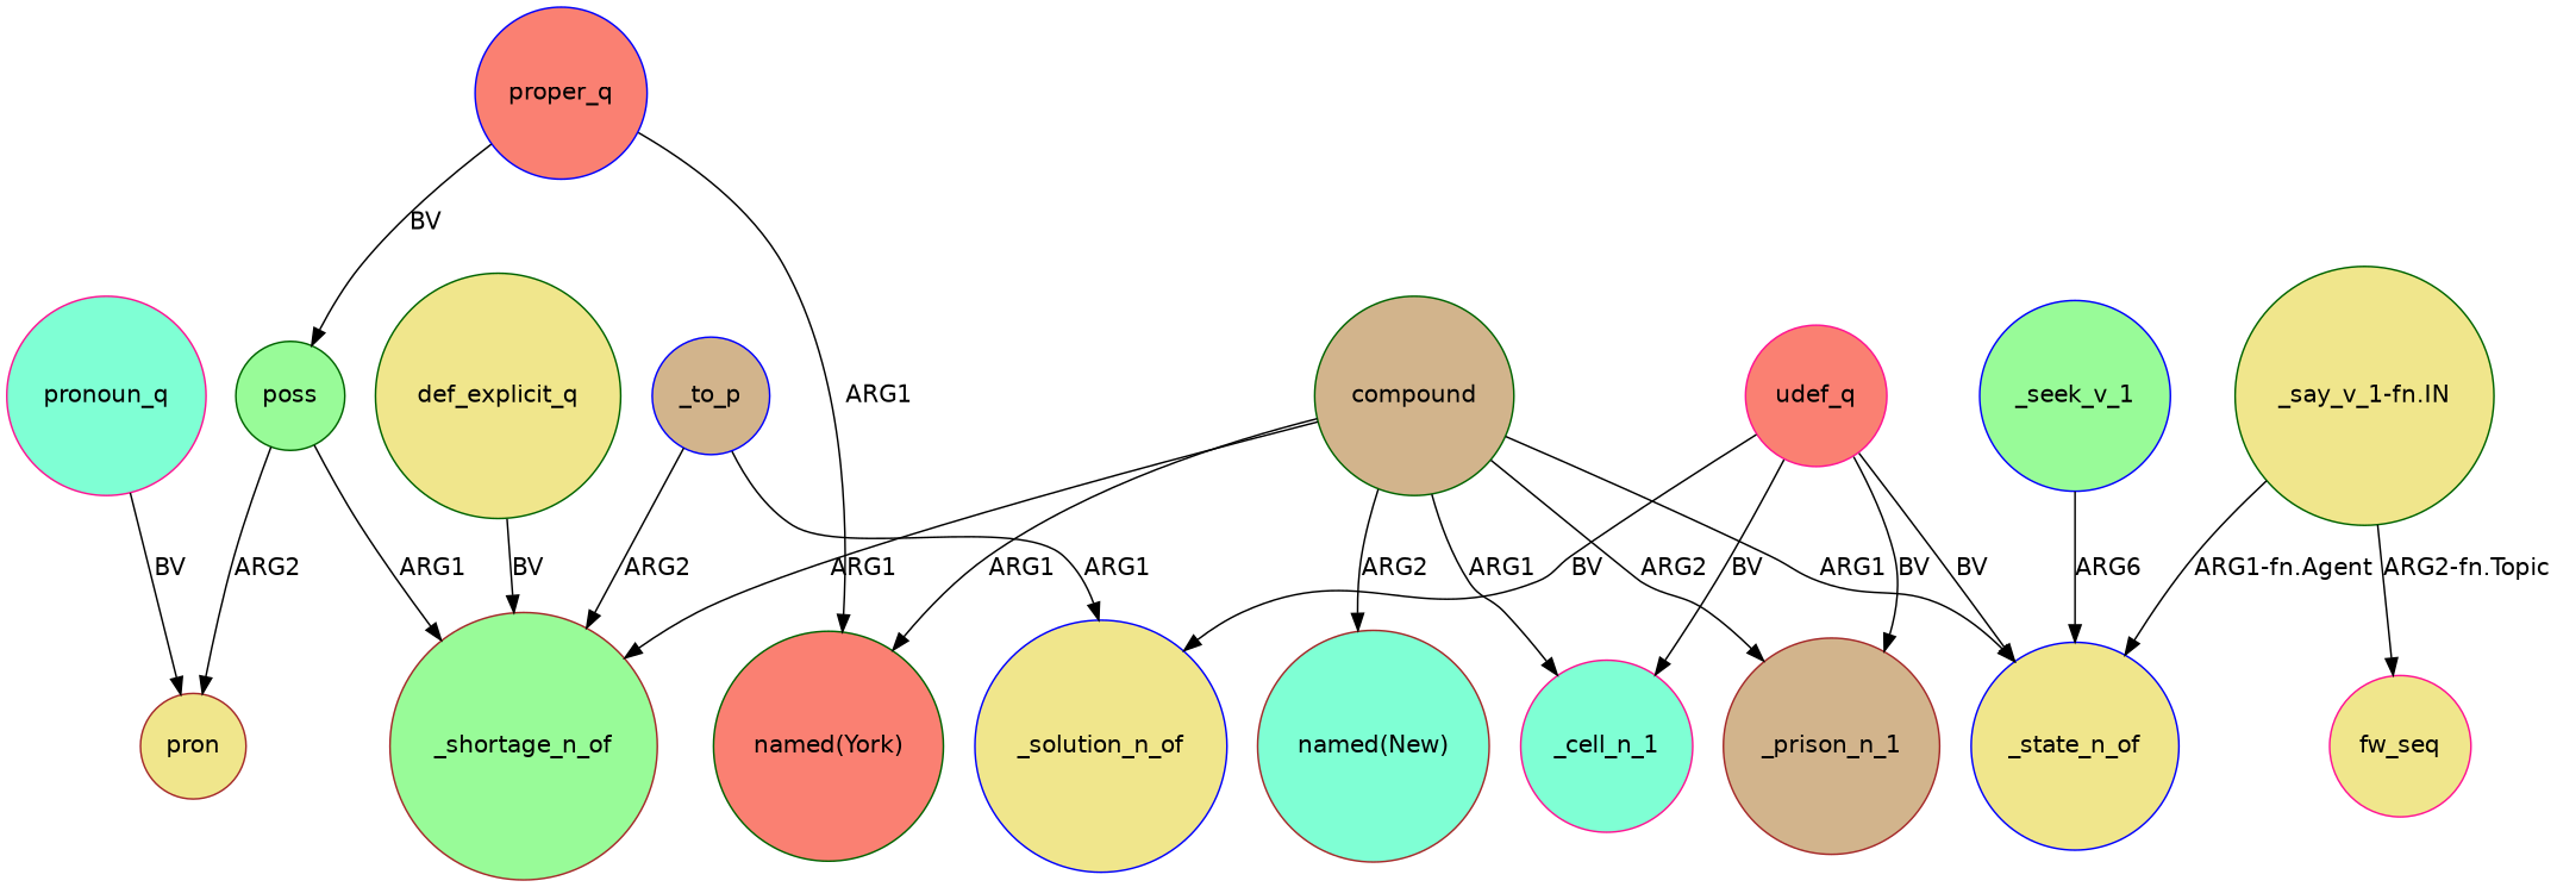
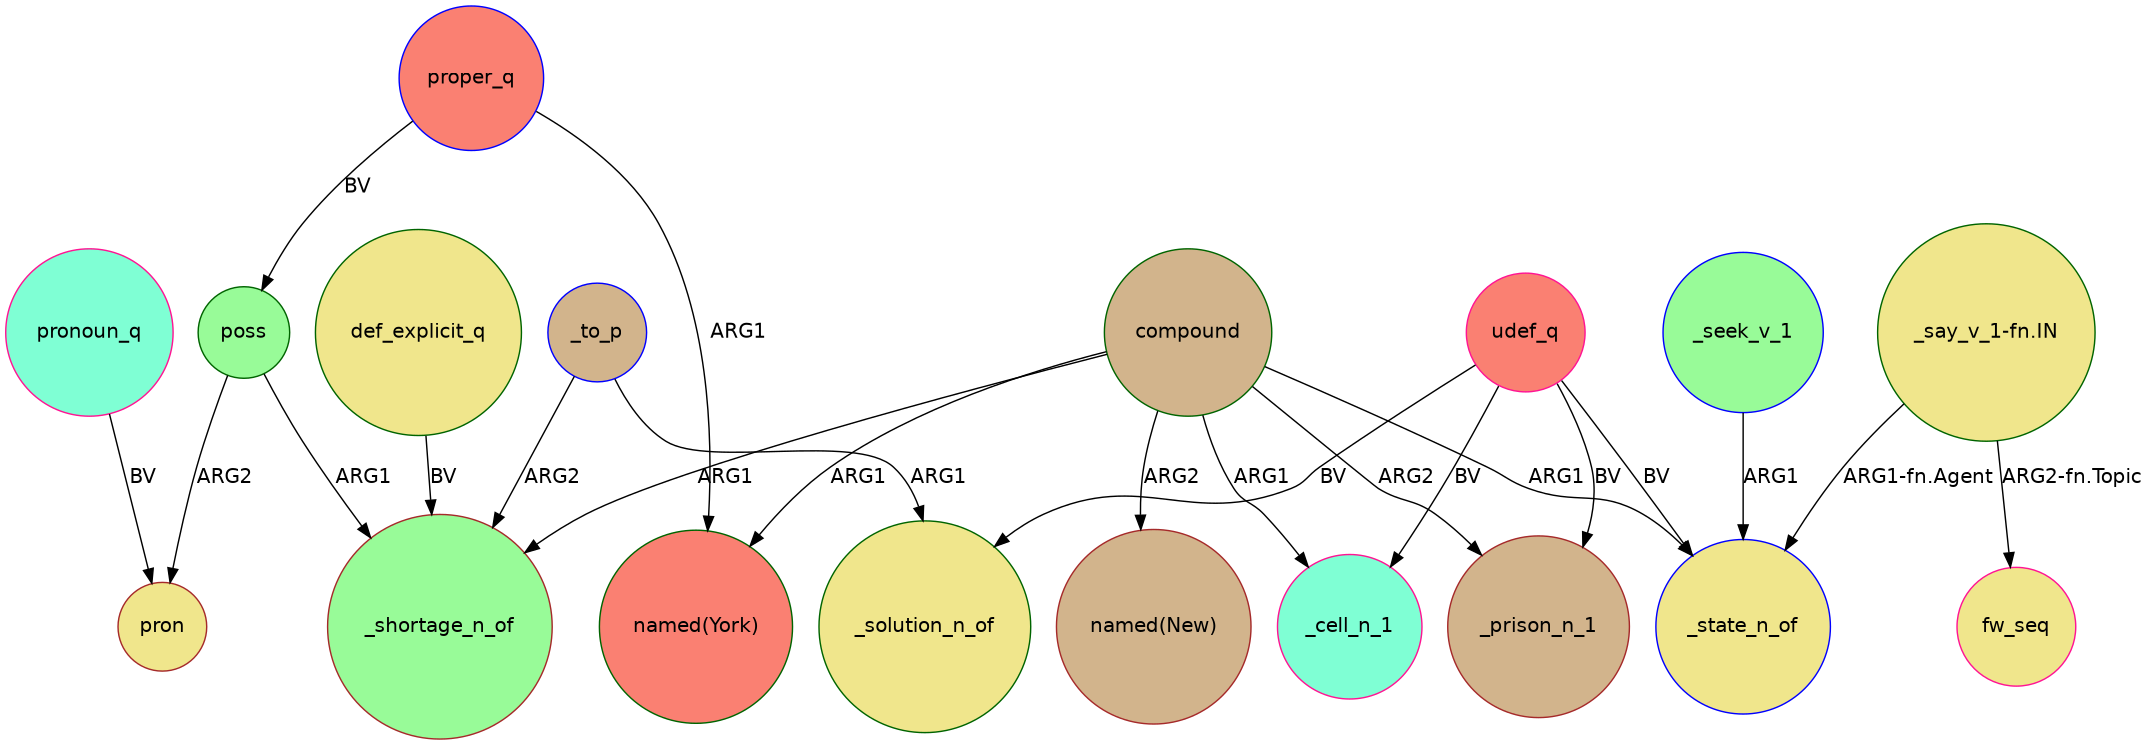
  digraph {
    fontname="DejaVu Sans"
    node [color=darkgreen fillcolor=khaki fontname="DejaVu Sans" shape=circle style=filled]
    edge [fontname="DejaVu Sans"]
    compound [fillcolor=tan]
-   "named(New)" [color=brown fillcolor=aquamarine]
+   "named(New)" [color=brown fillcolor=tan]
    _shortage_n_of [color=brown fillcolor=palegreen]
    _state_n_of [color=blue]
    "named(York)" [fillcolor=salmon]
    _cell_n_1 [color=deeppink fillcolor=aquamarine]
    _prison_n_1 [color=brown fillcolor=tan]
    poss [fillcolor=palegreen]
    pron [color=brown]
    def_explicit_q
    proper_q [color=blue fillcolor=salmon]
    udef_q [color=deeppink fillcolor=salmon]
-   _solution_n_of [color=blue]
+   _solution_n_of
    "_say_v_1-fn.IN"
    fw_seq [color=deeppink]
    _to_p [color=blue fillcolor=tan]
    pronoun_q [color=deeppink fillcolor=aquamarine]
    _seek_v_1 [color=blue fillcolor=palegreen]
    compound -> "named(New)" [label=ARG2]
    compound -> _shortage_n_of [label=ARG1]
    compound -> _state_n_of [label=ARG1]
    compound -> "named(York)" [label=ARG1]
    compound -> _cell_n_1 [label=ARG1]
    compound -> _prison_n_1 [label=ARG2]
    poss -> _shortage_n_of [label=ARG1]
    poss -> pron [label=ARG2]
    def_explicit_q -> _shortage_n_of [label=BV]
    proper_q -> "named(York)" [label=ARG1]
    proper_q -> poss [label=BV]
    udef_q -> _state_n_of [label=BV]
    udef_q -> _cell_n_1 [label=BV]
    udef_q -> _prison_n_1 [label=BV]
    udef_q -> _solution_n_of [label=BV]
    "_say_v_1-fn.IN" -> _state_n_of [label="ARG1-fn.Agent"]
    "_say_v_1-fn.IN" -> fw_seq [label="ARG2-fn.Topic"]
    _to_p -> _shortage_n_of [label=ARG2]
    _to_p -> _solution_n_of [label=ARG1]
    pronoun_q -> pron [label=BV]
-   _seek_v_1 -> _state_n_of [label=ARG6]
+   _seek_v_1 -> _state_n_of [label=ARG1]
  }
